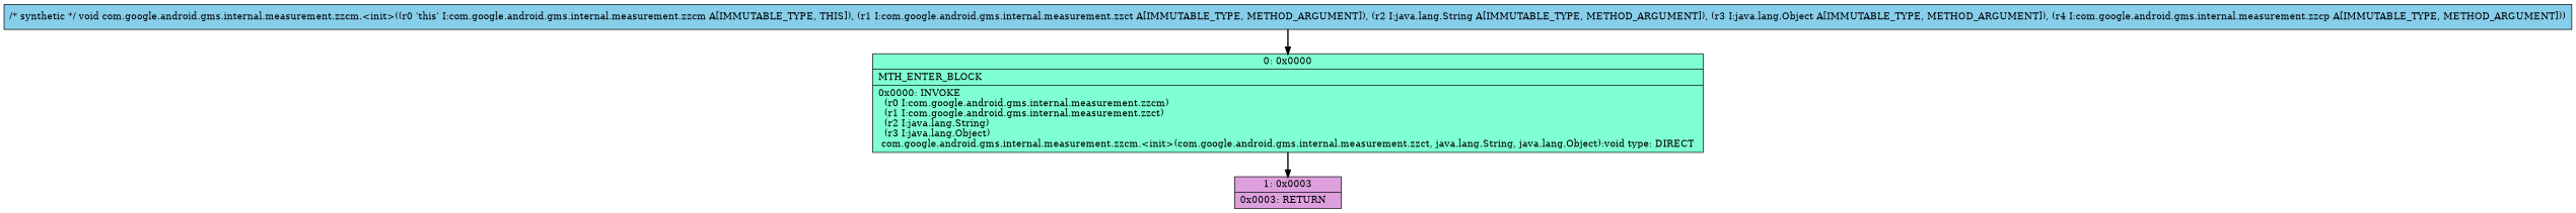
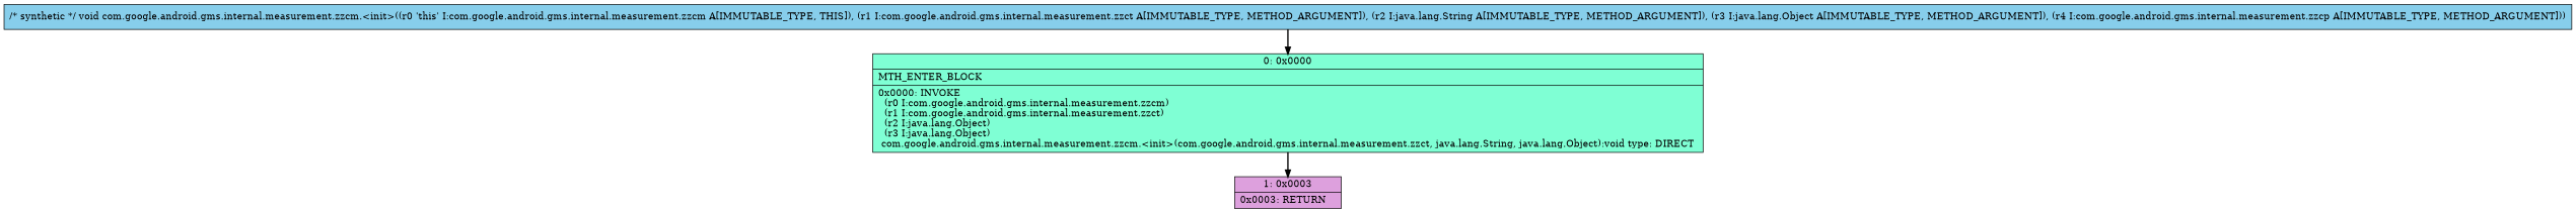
  digraph {
    node [shape=record style=filled]
    edge [color=black style=bold]
-   n1 [label="{0\:\ 0x0000|MTH_ENTER_BLOCK\l|0x0000: INVOKE  \l  (r0 I:com.google.android.gms.internal.measurement.zzcm)\l  (r1 I:com.google.android.gms.internal.measurement.zzct)\l  (r2 I:java.lang.String)\l  (r3 I:java.lang.Object)\l com.google.android.gms.internal.measurement.zzcm.\<init\>(com.google.android.gms.internal.measurement.zzct, java.lang.String, java.lang.Object):void type: DIRECT \l}" fillcolor=aquamarine]
+   n1 [label="{0\:\ 0x0000|MTH_ENTER_BLOCK\l|0x0000: INVOKE  \l  (r0 I:com.google.android.gms.internal.measurement.zzcm)\l  (r1 I:com.google.android.gms.internal.measurement.zzct)\l  (r2 I:java.lang.Object)\l  (r3 I:java.lang.Object)\l com.google.android.gms.internal.measurement.zzcm.\<init\>(com.google.android.gms.internal.measurement.zzct, java.lang.String, java.lang.Object):void type: DIRECT \l}" fillcolor=aquamarine]
    n2 [label="{1\:\ 0x0003|0x0003: RETURN   \l}" fillcolor=plum]
    n3 [label="{\/* synthetic *\/ void com.google.android.gms.internal.measurement.zzcm.\<init\>((r0 'this' I:com.google.android.gms.internal.measurement.zzcm A[IMMUTABLE_TYPE, THIS]), (r1 I:com.google.android.gms.internal.measurement.zzct A[IMMUTABLE_TYPE, METHOD_ARGUMENT]), (r2 I:java.lang.String A[IMMUTABLE_TYPE, METHOD_ARGUMENT]), (r3 I:java.lang.Object A[IMMUTABLE_TYPE, METHOD_ARGUMENT]), (r4 I:com.google.android.gms.internal.measurement.zzcp A[IMMUTABLE_TYPE, METHOD_ARGUMENT])) }" fillcolor=skyblue]
    n1 -> n2
    n3 -> n1
  }
